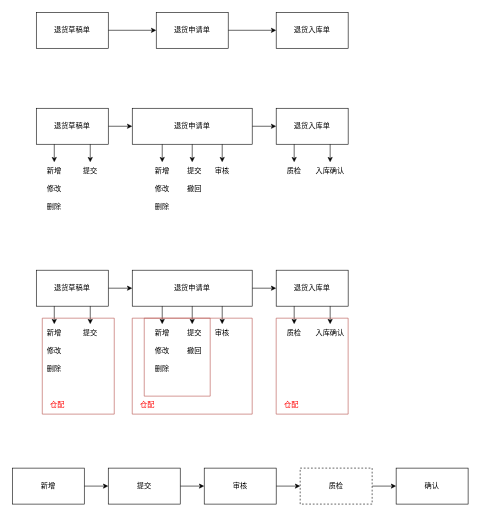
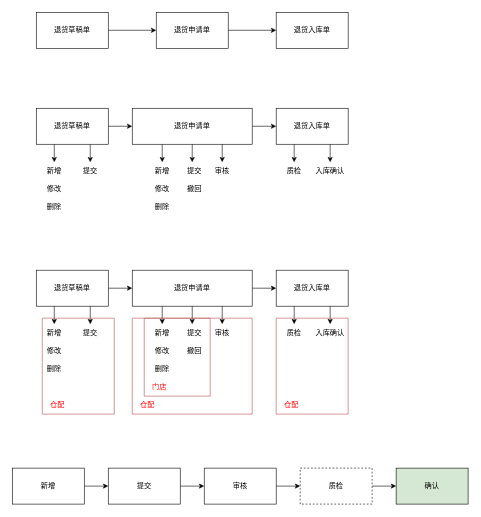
  <mxCell id="0" />
  <mxCell id="1" parent="0" />
  <mxCell id="2" value="" style="edgeStyle=orthogonalEdgeStyle;rounded=0;orthogonalLoop=1;jettySize=auto;html=1;" parent="1" source="3" target="5" edge="1"><mxGeometry relative="1" as="geometry" /></mxCell>
  <mxCell id="3" value="退货草稿单" style="rounded=0;whiteSpace=wrap;html=1;" parent="1" vertex="1"><mxGeometry x="60" y="20" width="120" height="60" as="geometry" /></mxCell>
  <mxCell id="4" value="" style="edgeStyle=orthogonalEdgeStyle;rounded=0;orthogonalLoop=1;jettySize=auto;html=1;" parent="1" source="5" target="6" edge="1"><mxGeometry relative="1" as="geometry" /></mxCell>
  <mxCell id="5" value="退货申请单" style="rounded=0;whiteSpace=wrap;html=1;" parent="1" vertex="1"><mxGeometry x="260" y="20" width="120" height="60" as="geometry" /></mxCell>
  <mxCell id="6" value="退货入库单" style="rounded=0;whiteSpace=wrap;html=1;" parent="1" vertex="1"><mxGeometry x="460" y="20" width="120" height="60" as="geometry" /></mxCell>
  <mxCell id="7" value="" style="edgeStyle=orthogonalEdgeStyle;rounded=0;orthogonalLoop=1;jettySize=auto;html=1;" parent="1" source="8" target="10" edge="1"><mxGeometry relative="1" as="geometry" /></mxCell>
  <mxCell id="8" value="退货草稿单" style="rounded=0;whiteSpace=wrap;html=1;" parent="1" vertex="1"><mxGeometry x="60" y="180" width="120" height="60" as="geometry" /></mxCell>
  <mxCell id="9" value="" style="edgeStyle=orthogonalEdgeStyle;rounded=0;orthogonalLoop=1;jettySize=auto;html=1;" parent="1" source="10" target="11" edge="1"><mxGeometry relative="1" as="geometry" /></mxCell>
  <mxCell id="10" value="退货申请单" style="rounded=0;whiteSpace=wrap;html=1;" parent="1" vertex="1"><mxGeometry x="220" y="180" width="200" height="60" as="geometry" /></mxCell>
  <mxCell id="11" value="退货入库单" style="rounded=0;whiteSpace=wrap;html=1;" parent="1" vertex="1"><mxGeometry x="460" y="180" width="120" height="60" as="geometry" /></mxCell>
  <mxCell id="12" value="" style="endArrow=classic;html=1;rounded=0;exitX=0.25;exitY=1;exitDx=0;exitDy=0;" parent="1" source="8" edge="1"><mxGeometry width="50" height="50" relative="1" as="geometry"><mxPoint x="210" y="320" as="sourcePoint" /><mxPoint x="90" y="270" as="targetPoint" /></mxGeometry></mxCell>
  <mxCell id="13" value="新增" style="text;html=1;align=center;verticalAlign=middle;whiteSpace=wrap;rounded=0;" parent="1" vertex="1"><mxGeometry x="60" y="270" width="60" height="30" as="geometry" /></mxCell>
  <mxCell id="14" value="修改" style="text;html=1;align=center;verticalAlign=middle;whiteSpace=wrap;rounded=0;" parent="1" vertex="1"><mxGeometry x="60" y="300" width="60" height="30" as="geometry" /></mxCell>
  <mxCell id="15" value="删除" style="text;html=1;align=center;verticalAlign=middle;whiteSpace=wrap;rounded=0;" parent="1" vertex="1"><mxGeometry x="60" y="330" width="60" height="30" as="geometry" /></mxCell>
  <mxCell id="16" value="" style="endArrow=classic;html=1;rounded=0;exitX=0.75;exitY=1;exitDx=0;exitDy=0;" parent="1" source="8" edge="1"><mxGeometry width="50" height="50" relative="1" as="geometry"><mxPoint x="200" y="370" as="sourcePoint" /><mxPoint x="150" y="270" as="targetPoint" /></mxGeometry></mxCell>
  <mxCell id="17" value="提交" style="text;html=1;align=center;verticalAlign=middle;whiteSpace=wrap;rounded=0;" parent="1" vertex="1"><mxGeometry x="120" y="270" width="60" height="30" as="geometry" /></mxCell>
  <mxCell id="18" value="" style="endArrow=classic;html=1;rounded=0;exitX=0.25;exitY=1;exitDx=0;exitDy=0;" parent="1" source="10" edge="1"><mxGeometry width="50" height="50" relative="1" as="geometry"><mxPoint x="240" y="250" as="sourcePoint" /><mxPoint x="270" y="270" as="targetPoint" /></mxGeometry></mxCell>
  <mxCell id="19" value="新增" style="text;html=1;align=center;verticalAlign=middle;whiteSpace=wrap;rounded=0;" parent="1" vertex="1"><mxGeometry x="240" y="270" width="60" height="30" as="geometry" /></mxCell>
  <mxCell id="20" value="修改" style="text;html=1;align=center;verticalAlign=middle;whiteSpace=wrap;rounded=0;" parent="1" vertex="1"><mxGeometry x="240" y="300" width="60" height="30" as="geometry" /></mxCell>
  <mxCell id="21" value="删除" style="text;html=1;align=center;verticalAlign=middle;whiteSpace=wrap;rounded=0;" parent="1" vertex="1"><mxGeometry x="240" y="330" width="60" height="30" as="geometry" /></mxCell>
  <mxCell id="22" value="" style="endArrow=classic;html=1;rounded=0;exitX=0.5;exitY=1;exitDx=0;exitDy=0;" parent="1" source="10" edge="1"><mxGeometry width="50" height="50" relative="1" as="geometry"><mxPoint x="390" y="360" as="sourcePoint" /><mxPoint x="320" y="270" as="targetPoint" /></mxGeometry></mxCell>
  <mxCell id="23" value="提交" style="text;html=1;align=center;verticalAlign=middle;whiteSpace=wrap;rounded=0;" parent="1" vertex="1"><mxGeometry x="294" y="270" width="60" height="30" as="geometry" /></mxCell>
  <mxCell id="24" value="撤回" style="text;html=1;align=center;verticalAlign=middle;whiteSpace=wrap;rounded=0;" parent="1" vertex="1"><mxGeometry x="294" y="300" width="60" height="30" as="geometry" /></mxCell>
  <mxCell id="25" value="" style="endArrow=classic;html=1;rounded=0;exitX=0.75;exitY=1;exitDx=0;exitDy=0;" parent="1" source="10" edge="1"><mxGeometry width="50" height="50" relative="1" as="geometry"><mxPoint x="420" y="370" as="sourcePoint" /><mxPoint x="370" y="270" as="targetPoint" /></mxGeometry></mxCell>
  <mxCell id="26" value="审核" style="text;html=1;align=center;verticalAlign=middle;whiteSpace=wrap;rounded=0;" parent="1" vertex="1"><mxGeometry x="340" y="270" width="60" height="30" as="geometry" /></mxCell>
  <mxCell id="27" value="" style="endArrow=classic;html=1;rounded=0;exitX=0.75;exitY=1;exitDx=0;exitDy=0;" parent="1" source="11" edge="1"><mxGeometry width="50" height="50" relative="1" as="geometry"><mxPoint x="510" y="410" as="sourcePoint" /><mxPoint x="550" y="270" as="targetPoint" /></mxGeometry></mxCell>
  <mxCell id="28" value="" style="endArrow=classic;html=1;rounded=0;exitX=0.25;exitY=1;exitDx=0;exitDy=0;" parent="1" source="11" edge="1"><mxGeometry width="50" height="50" relative="1" as="geometry"><mxPoint x="480" y="440" as="sourcePoint" /><mxPoint x="490" y="270" as="targetPoint" /></mxGeometry></mxCell>
  <mxCell id="29" value="质检" style="text;html=1;align=center;verticalAlign=middle;whiteSpace=wrap;rounded=0;" parent="1" vertex="1"><mxGeometry x="460" y="270" width="60" height="30" as="geometry" /></mxCell>
  <mxCell id="30" value="入库确认" style="text;html=1;align=center;verticalAlign=middle;whiteSpace=wrap;rounded=0;" parent="1" vertex="1"><mxGeometry x="520" y="270" width="60" height="30" as="geometry" /></mxCell>
  <mxCell id="31" value="" style="edgeStyle=orthogonalEdgeStyle;rounded=0;orthogonalLoop=1;jettySize=auto;html=1;" parent="1" source="32" target="34" edge="1"><mxGeometry relative="1" as="geometry" /></mxCell>
  <mxCell id="32" value="退货草稿单" style="rounded=0;whiteSpace=wrap;html=1;" parent="1" vertex="1"><mxGeometry x="60" y="450" width="120" height="60" as="geometry" /></mxCell>
  <mxCell id="33" value="" style="edgeStyle=orthogonalEdgeStyle;rounded=0;orthogonalLoop=1;jettySize=auto;html=1;" parent="1" source="34" target="35" edge="1"><mxGeometry relative="1" as="geometry" /></mxCell>
  <mxCell id="34" value="退货申请单" style="rounded=0;whiteSpace=wrap;html=1;" parent="1" vertex="1"><mxGeometry x="220" y="450" width="200" height="60" as="geometry" /></mxCell>
  <mxCell id="35" value="退货入库单" style="rounded=0;whiteSpace=wrap;html=1;" parent="1" vertex="1"><mxGeometry x="460" y="450" width="120" height="60" as="geometry" /></mxCell>
  <mxCell id="36" value="" style="endArrow=classic;html=1;rounded=0;exitX=0.25;exitY=1;exitDx=0;exitDy=0;" parent="1" source="32" edge="1"><mxGeometry width="50" height="50" relative="1" as="geometry"><mxPoint x="210" y="590" as="sourcePoint" /><mxPoint x="90" y="540" as="targetPoint" /></mxGeometry></mxCell>
  <mxCell id="37" value="新增" style="text;html=1;align=center;verticalAlign=middle;whiteSpace=wrap;rounded=0;" parent="1" vertex="1"><mxGeometry x="60" y="540" width="60" height="30" as="geometry" /></mxCell>
  <mxCell id="38" value="修改" style="text;html=1;align=center;verticalAlign=middle;whiteSpace=wrap;rounded=0;" parent="1" vertex="1"><mxGeometry x="60" y="570" width="60" height="30" as="geometry" /></mxCell>
  <mxCell id="39" value="删除" style="text;html=1;align=center;verticalAlign=middle;whiteSpace=wrap;rounded=0;" parent="1" vertex="1"><mxGeometry x="60" y="600" width="60" height="30" as="geometry" /></mxCell>
  <mxCell id="40" value="" style="endArrow=classic;html=1;rounded=0;exitX=0.75;exitY=1;exitDx=0;exitDy=0;" parent="1" source="32" edge="1"><mxGeometry width="50" height="50" relative="1" as="geometry"><mxPoint x="200" y="640" as="sourcePoint" /><mxPoint x="150" y="540" as="targetPoint" /></mxGeometry></mxCell>
  <mxCell id="41" value="提交" style="text;html=1;align=center;verticalAlign=middle;whiteSpace=wrap;rounded=0;" parent="1" vertex="1"><mxGeometry x="120" y="540" width="60" height="30" as="geometry" /></mxCell>
  <mxCell id="42" value="" style="endArrow=classic;html=1;rounded=0;exitX=0.25;exitY=1;exitDx=0;exitDy=0;" parent="1" source="34" edge="1"><mxGeometry width="50" height="50" relative="1" as="geometry"><mxPoint x="240" y="520" as="sourcePoint" /><mxPoint x="270" y="540" as="targetPoint" /></mxGeometry></mxCell>
  <mxCell id="43" value="新增" style="text;html=1;align=center;verticalAlign=middle;whiteSpace=wrap;rounded=0;" parent="1" vertex="1"><mxGeometry x="240" y="540" width="60" height="30" as="geometry" /></mxCell>
  <mxCell id="44" value="修改" style="text;html=1;align=center;verticalAlign=middle;whiteSpace=wrap;rounded=0;" parent="1" vertex="1"><mxGeometry x="240" y="570" width="60" height="30" as="geometry" /></mxCell>
  <mxCell id="45" value="删除" style="text;html=1;align=center;verticalAlign=middle;whiteSpace=wrap;rounded=0;" parent="1" vertex="1"><mxGeometry x="240" y="600" width="60" height="30" as="geometry" /></mxCell>
  <mxCell id="46" value="" style="endArrow=classic;html=1;rounded=0;exitX=0.5;exitY=1;exitDx=0;exitDy=0;" parent="1" source="34" edge="1"><mxGeometry width="50" height="50" relative="1" as="geometry"><mxPoint x="390" y="630" as="sourcePoint" /><mxPoint x="320" y="540" as="targetPoint" /></mxGeometry></mxCell>
  <mxCell id="47" value="提交" style="text;html=1;align=center;verticalAlign=middle;whiteSpace=wrap;rounded=0;" parent="1" vertex="1"><mxGeometry x="294" y="540" width="60" height="30" as="geometry" /></mxCell>
  <mxCell id="48" value="撤回" style="text;html=1;align=center;verticalAlign=middle;whiteSpace=wrap;rounded=0;" parent="1" vertex="1"><mxGeometry x="294" y="570" width="60" height="30" as="geometry" /></mxCell>
  <mxCell id="49" value="" style="endArrow=classic;html=1;rounded=0;exitX=0.75;exitY=1;exitDx=0;exitDy=0;" parent="1" source="34" edge="1"><mxGeometry width="50" height="50" relative="1" as="geometry"><mxPoint x="420" y="640" as="sourcePoint" /><mxPoint x="370" y="540" as="targetPoint" /></mxGeometry></mxCell>
  <mxCell id="50" value="审核" style="text;html=1;align=center;verticalAlign=middle;whiteSpace=wrap;rounded=0;" parent="1" vertex="1"><mxGeometry x="340" y="540" width="60" height="30" as="geometry" /></mxCell>
  <mxCell id="51" value="" style="endArrow=classic;html=1;rounded=0;exitX=0.75;exitY=1;exitDx=0;exitDy=0;" parent="1" source="35" edge="1"><mxGeometry width="50" height="50" relative="1" as="geometry"><mxPoint x="510" y="680" as="sourcePoint" /><mxPoint x="550" y="540" as="targetPoint" /></mxGeometry></mxCell>
  <mxCell id="52" value="" style="endArrow=classic;html=1;rounded=0;exitX=0.25;exitY=1;exitDx=0;exitDy=0;" parent="1" source="35" edge="1"><mxGeometry width="50" height="50" relative="1" as="geometry"><mxPoint x="480" y="710" as="sourcePoint" /><mxPoint x="490" y="540" as="targetPoint" /></mxGeometry></mxCell>
  <mxCell id="53" value="质检" style="text;html=1;align=center;verticalAlign=middle;whiteSpace=wrap;rounded=0;" parent="1" vertex="1"><mxGeometry x="460" y="540" width="60" height="30" as="geometry" /></mxCell>
  <mxCell id="54" value="入库确认" style="text;html=1;align=center;verticalAlign=middle;whiteSpace=wrap;rounded=0;" parent="1" vertex="1"><mxGeometry x="520" y="540" width="60" height="30" as="geometry" /></mxCell>
  <mxCell id="55" value="" style="swimlane;startSize=0;fillColor=#f8cecc;strokeColor=#b85450;" parent="1" vertex="1"><mxGeometry x="70" y="530" width="120" height="160" as="geometry" /></mxCell>
  <mxCell id="56" value="&lt;font color=&quot;#ff0000&quot;&gt;仓配&lt;/font&gt;" style="text;html=1;align=center;verticalAlign=middle;resizable=0;points=[];autosize=1;strokeColor=none;fillColor=none;" parent="55" vertex="1"><mxGeometry y="130" width="50" height="30" as="geometry" /></mxCell>
  <mxCell id="57" value="" style="swimlane;startSize=0;fillColor=#f8cecc;strokeColor=#b85450;" parent="1" vertex="1"><mxGeometry x="240" y="530" width="110" height="130" as="geometry" /></mxCell>
  <mxCell id="58" value="" style="swimlane;startSize=0;fillColor=#f8cecc;strokeColor=#b85450;" parent="1" vertex="1"><mxGeometry x="220" y="530" width="200" height="160" as="geometry" /></mxCell>
+ <mxCell id="59" value="&lt;font color=&quot;#ff0000&quot;&gt;门店&lt;/font&gt;" style="text;html=1;align=center;verticalAlign=middle;resizable=0;points=[];autosize=1;strokeColor=none;fillColor=none;" parent="58" vertex="1"><mxGeometry x="20" y="100" width="50" height="30" as="geometry" /></mxCell>
  <mxCell id="60" value="&lt;font color=&quot;#ff0000&quot;&gt;仓配&lt;/font&gt;" style="text;html=1;align=center;verticalAlign=middle;resizable=0;points=[];autosize=1;strokeColor=none;fillColor=none;" parent="58" vertex="1"><mxGeometry y="130" width="50" height="30" as="geometry" /></mxCell>
  <mxCell id="61" value="" style="swimlane;startSize=0;fillColor=#f8cecc;strokeColor=#b85450;" parent="1" vertex="1"><mxGeometry x="460" y="530" width="120" height="160" as="geometry" /></mxCell>
  <mxCell id="62" value="&lt;font color=&quot;#ff0000&quot;&gt;仓配&lt;/font&gt;" style="text;html=1;align=center;verticalAlign=middle;resizable=0;points=[];autosize=1;strokeColor=none;fillColor=none;" parent="61" vertex="1"><mxGeometry y="130" width="50" height="30" as="geometry" /></mxCell>
  <mxCell id="63" value="" style="edgeStyle=orthogonalEdgeStyle;rounded=0;orthogonalLoop=1;jettySize=auto;html=1;" edge="1" parent="1" source="64" target="66"><mxGeometry relative="1" as="geometry" /></mxCell>
  <mxCell id="64" value="新增" style="rounded=0;whiteSpace=wrap;html=1;" vertex="1" parent="1"><mxGeometry x="20" y="780" width="120" height="60" as="geometry" /></mxCell>
  <mxCell id="65" value="" style="edgeStyle=orthogonalEdgeStyle;rounded=0;orthogonalLoop=1;jettySize=auto;html=1;" edge="1" parent="1" source="66" target="68"><mxGeometry relative="1" as="geometry" /></mxCell>
  <mxCell id="66" value="提交" style="rounded=0;whiteSpace=wrap;html=1;" vertex="1" parent="1"><mxGeometry x="180" y="780" width="120" height="60" as="geometry" /></mxCell>
  <mxCell id="67" value="" style="edgeStyle=orthogonalEdgeStyle;rounded=0;orthogonalLoop=1;jettySize=auto;html=1;" edge="1" parent="1" source="68" target="70"><mxGeometry relative="1" as="geometry" /></mxCell>
  <mxCell id="68" value="审核" style="rounded=0;whiteSpace=wrap;html=1;" vertex="1" parent="1"><mxGeometry x="340" y="780" width="120" height="60" as="geometry" /></mxCell>
  <mxCell id="69" value="" style="edgeStyle=orthogonalEdgeStyle;rounded=0;orthogonalLoop=1;jettySize=auto;html=1;" edge="1" parent="1" source="70" target="71"><mxGeometry relative="1" as="geometry" /></mxCell>
  <mxCell id="70" value="质检" style="rounded=0;whiteSpace=wrap;html=1;dashed=1;" vertex="1" parent="1"><mxGeometry x="500" y="780" width="120" height="60" as="geometry" /></mxCell>
- <mxCell id="71" value="确认" style="rounded=0;whiteSpace=wrap;html=1;" vertex="1" parent="1"><mxGeometry x="660" y="780" width="120" height="60" as="geometry" /></mxCell>
+ <mxCell id="71" value="确认" style="rounded=0;whiteSpace=wrap;html=1;fillColor=#d5e8d4;" vertex="1" parent="1"><mxGeometry x="660" y="780" width="120" height="60" as="geometry" /></mxCell>
